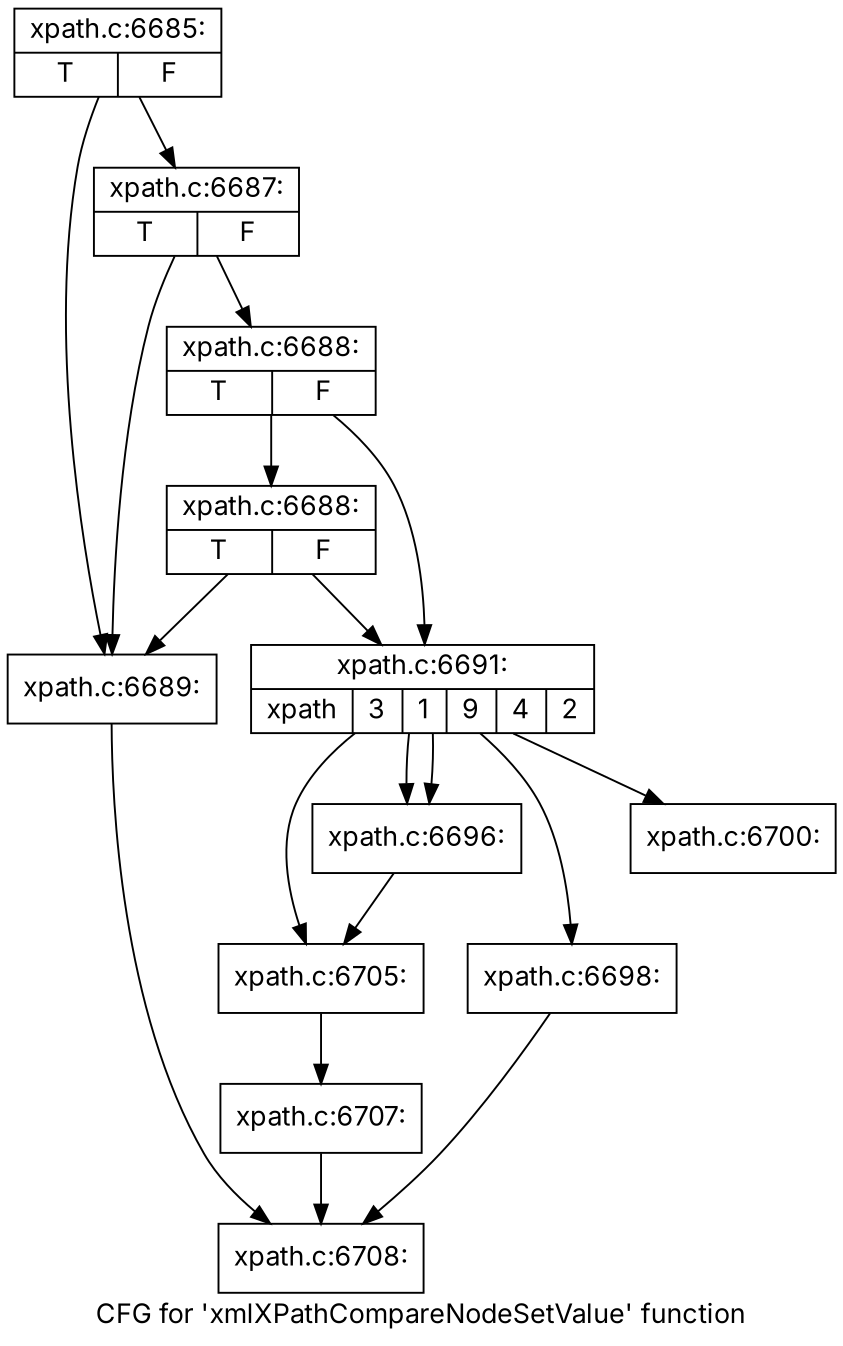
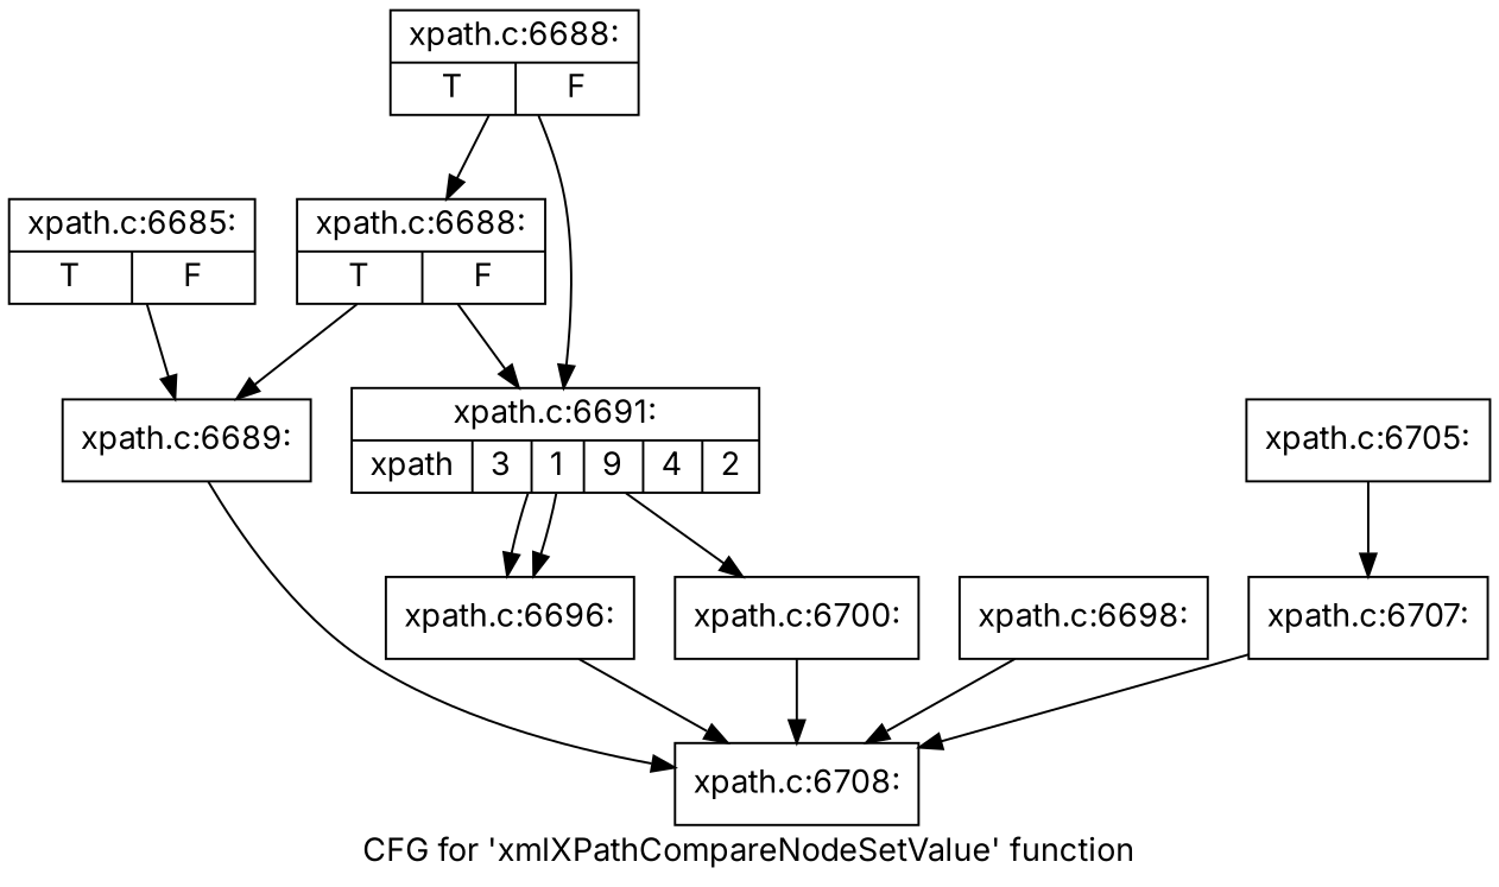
  digraph {
    fontname=Inter
    label="CFG for 'xmlXPathCompareNodeSetValue' function"
    node [fontname=Inter shape=record]
    edge [fontname=Inter]
    n1 [label="{xpath.c:6685:|{<s0>T|<s1>F}}"]
    n2 [label="{xpath.c:6689:}"]
-   n3 [label="{xpath.c:6687:|{<s0>T|<s1>F}}"]
    n4 [label="{xpath.c:6708:}"]
    n5 [label="{xpath.c:6688:|{<s0>T|<s1>F}}"]
    n6 [label="{xpath.c:6688:|{<s0>T|<s1>F}}"]
    n7 [label="{xpath.c:6691:|{<s0>xpath|<s1>3|<s2>1|<s3>9|<s4>4|<s5>2}}"]
    n8 [label="{xpath.c:6705:}"]
    n9 [label="{xpath.c:6696:}"]
    n10 [label="{xpath.c:6698:}"]
    n11 [label="{xpath.c:6700:}"]
    n12 [label="{xpath.c:6707:}"]
    n1 -> n2
-   n1 -> n3
    n2 -> n4
-   n3 -> n2
-   n3 -> n5
    n5 -> n6
    n5 -> n7
    n6 -> n2
    n6 -> n7
-   n7 -> n8
    n7 -> n9
    n7 -> n9
-   n7 -> n10
    n7 -> n11
    n8 -> n12
-   n9 -> n8
+   n9 -> n4
    n10 -> n4
+   n11 -> n4
    n12 -> n4
  }
